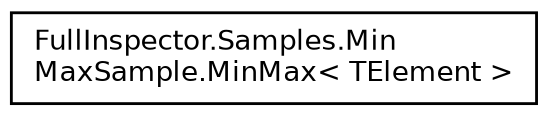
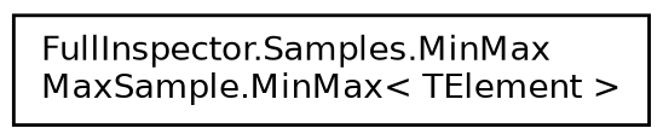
  digraph {
    rankdir=TB
-   n1 [color=black fillcolor=white fontname=Helvetica fontsize=10 height=0.2 label="FullInspector.Samples.Min\lMaxSample.MinMax\< TElement \>" shape=record style=filled width=0.4]
+   n1 [color=black fillcolor=white fontname=Helvetica fontsize=10 height=0.2 label="FullInspector.Samples.MinMax\lMaxSample.MinMax\< TElement \>" shape=record style=filled width=0.4]
  }
